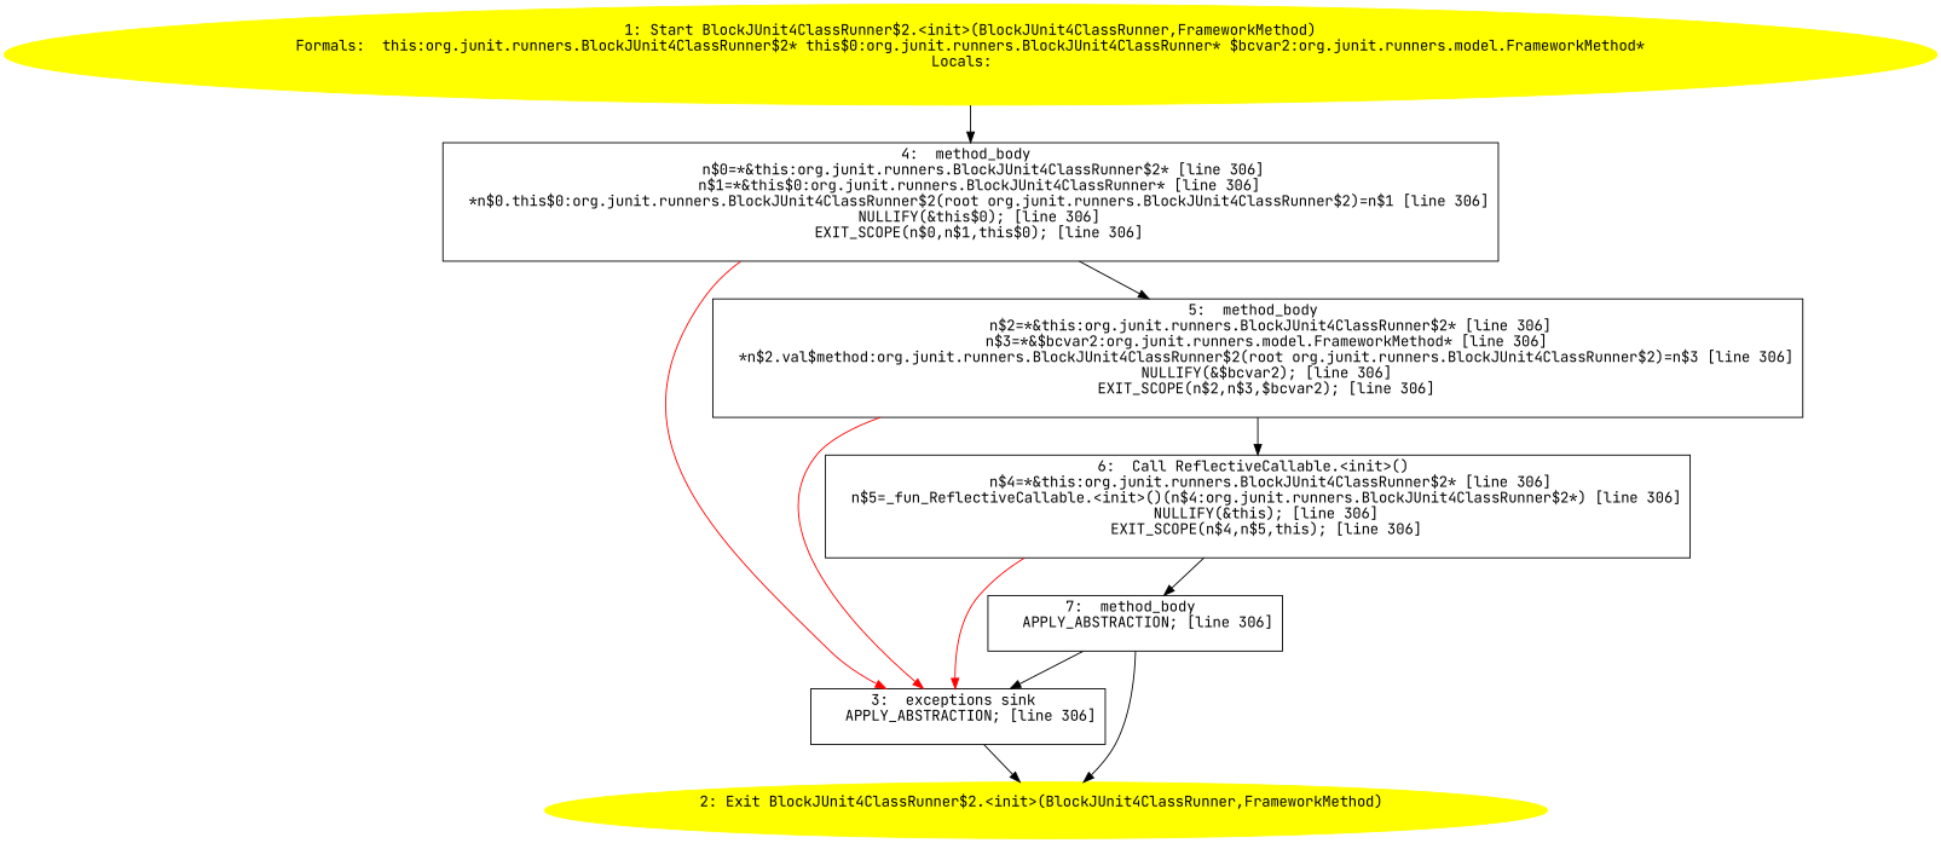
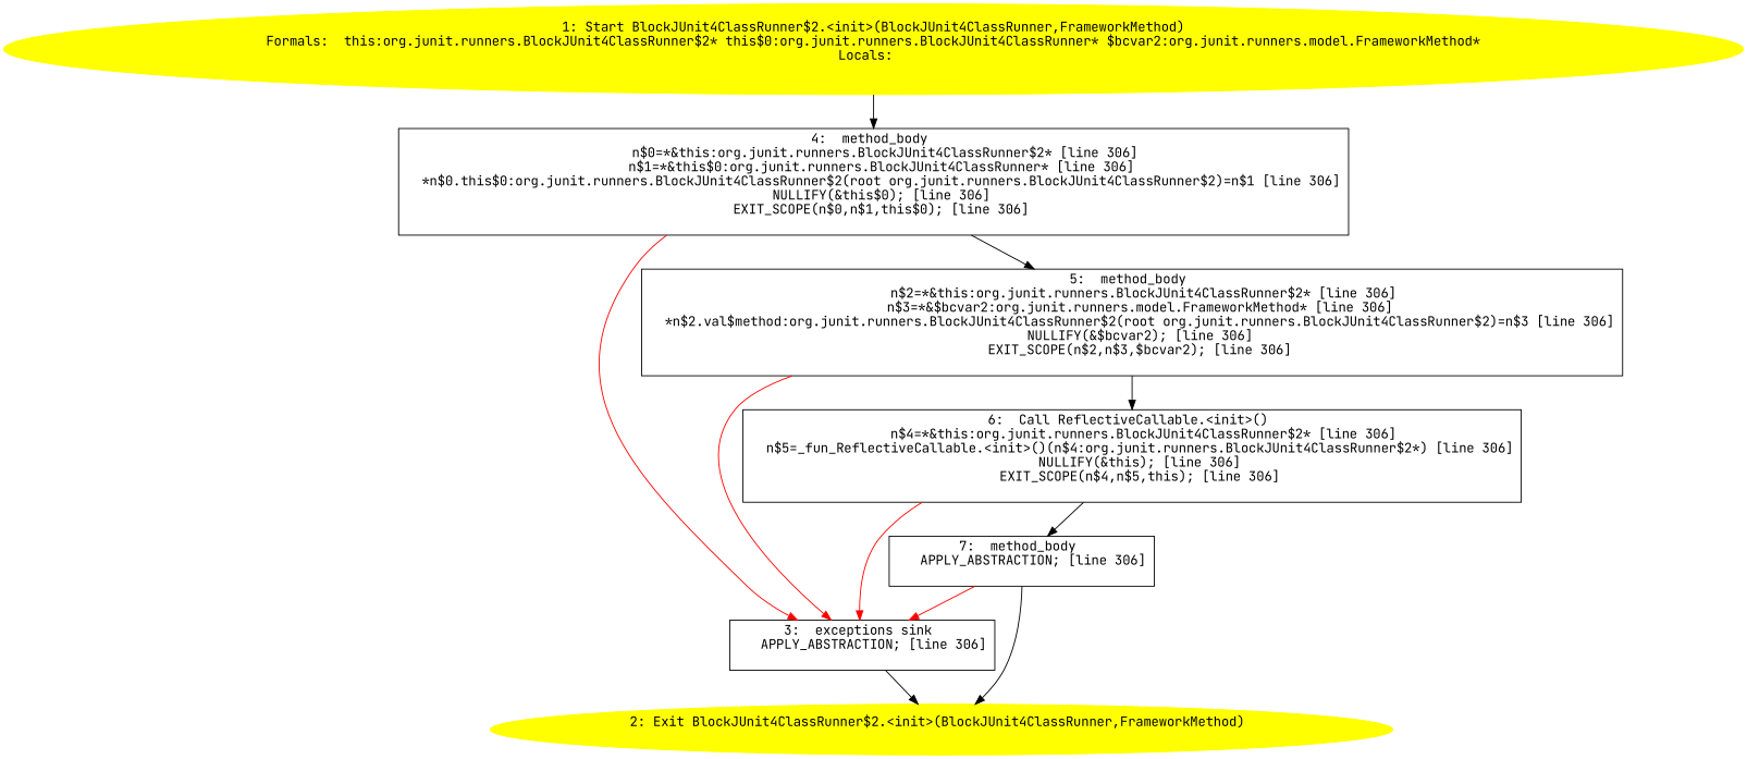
  digraph {
    fontname="JetBrains Mono"
    node [fontname="JetBrains Mono" shape=box]
    edge [fontname="JetBrains Mono"]
    n1 [color=yellow label="1: Start BlockJUnit4ClassRunner$2.<init>(BlockJUnit4ClassRunner,FrameworkMethod)\nFormals:  this:org.junit.runners.BlockJUnit4ClassRunner$2* this$0:org.junit.runners.BlockJUnit4ClassRunner* $bcvar2:org.junit.runners.model.FrameworkMethod*\nLocals:  \n  " style=filled shape=""]
    n2 [label="4:  method_body \n   n$0=*&this:org.junit.runners.BlockJUnit4ClassRunner$2* [line 306]\n  n$1=*&this$0:org.junit.runners.BlockJUnit4ClassRunner* [line 306]\n  *n$0.this$0:org.junit.runners.BlockJUnit4ClassRunner$2(root org.junit.runners.BlockJUnit4ClassRunner$2)=n$1 [line 306]\n  NULLIFY(&this$0); [line 306]\n  EXIT_SCOPE(n$0,n$1,this$0); [line 306]\n "]
    n3 [label="3:  exceptions sink \n   APPLY_ABSTRACTION; [line 306]\n "]
    n4 [label="5:  method_body \n   n$2=*&this:org.junit.runners.BlockJUnit4ClassRunner$2* [line 306]\n  n$3=*&$bcvar2:org.junit.runners.model.FrameworkMethod* [line 306]\n  *n$2.val$method:org.junit.runners.BlockJUnit4ClassRunner$2(root org.junit.runners.BlockJUnit4ClassRunner$2)=n$3 [line 306]\n  NULLIFY(&$bcvar2); [line 306]\n  EXIT_SCOPE(n$2,n$3,$bcvar2); [line 306]\n "]
    n5 [color=yellow label="2: Exit BlockJUnit4ClassRunner$2.<init>(BlockJUnit4ClassRunner,FrameworkMethod) \n  " style=filled shape=""]
    n6 [label="6:  Call ReflectiveCallable.<init>() \n   n$4=*&this:org.junit.runners.BlockJUnit4ClassRunner$2* [line 306]\n  n$5=_fun_ReflectiveCallable.<init>()(n$4:org.junit.runners.BlockJUnit4ClassRunner$2*) [line 306]\n  NULLIFY(&this); [line 306]\n  EXIT_SCOPE(n$4,n$5,this); [line 306]\n "]
    n7 [label="7:  method_body \n   APPLY_ABSTRACTION; [line 306]\n "]
    n1 -> n2
    n2 -> n3 [color=red]
    n2 -> n4
    n3 -> n5
    n4 -> n3 [color=red]
    n4 -> n6
    n6 -> n3 [color=red]
    n6 -> n7
-   n7 -> n3 [color=black]
+   n7 -> n3 [color=red]
    n7 -> n5
  }
